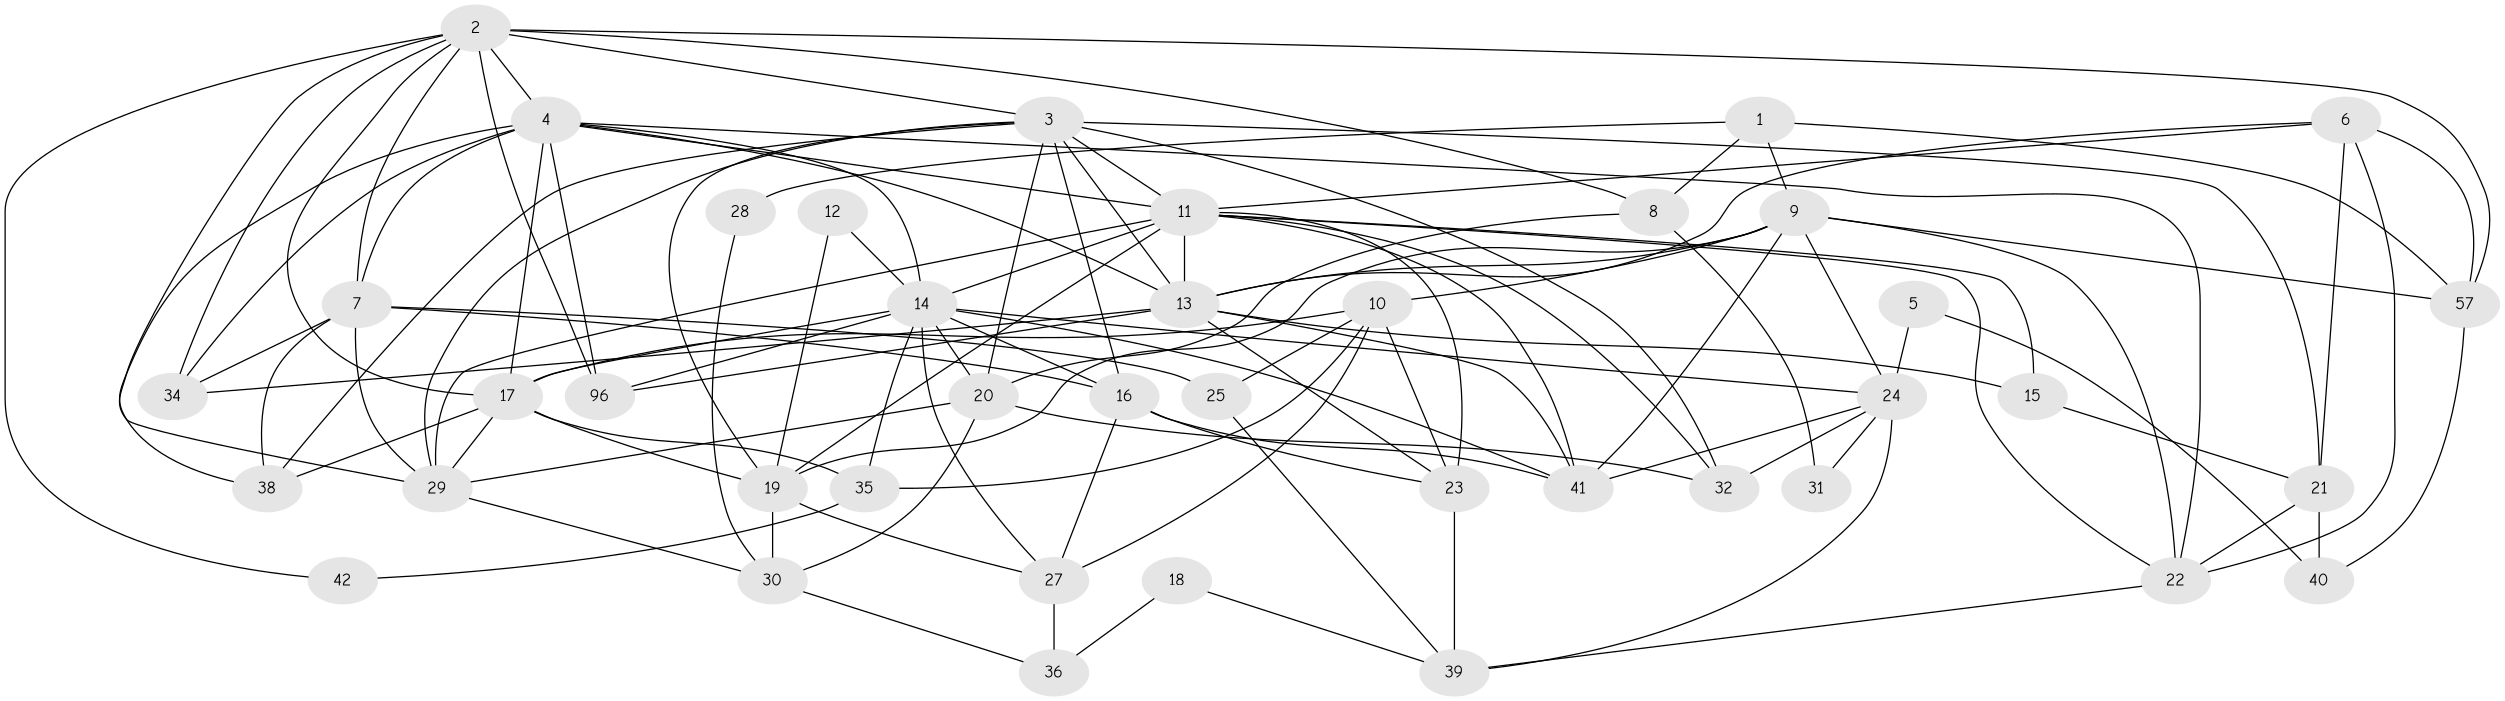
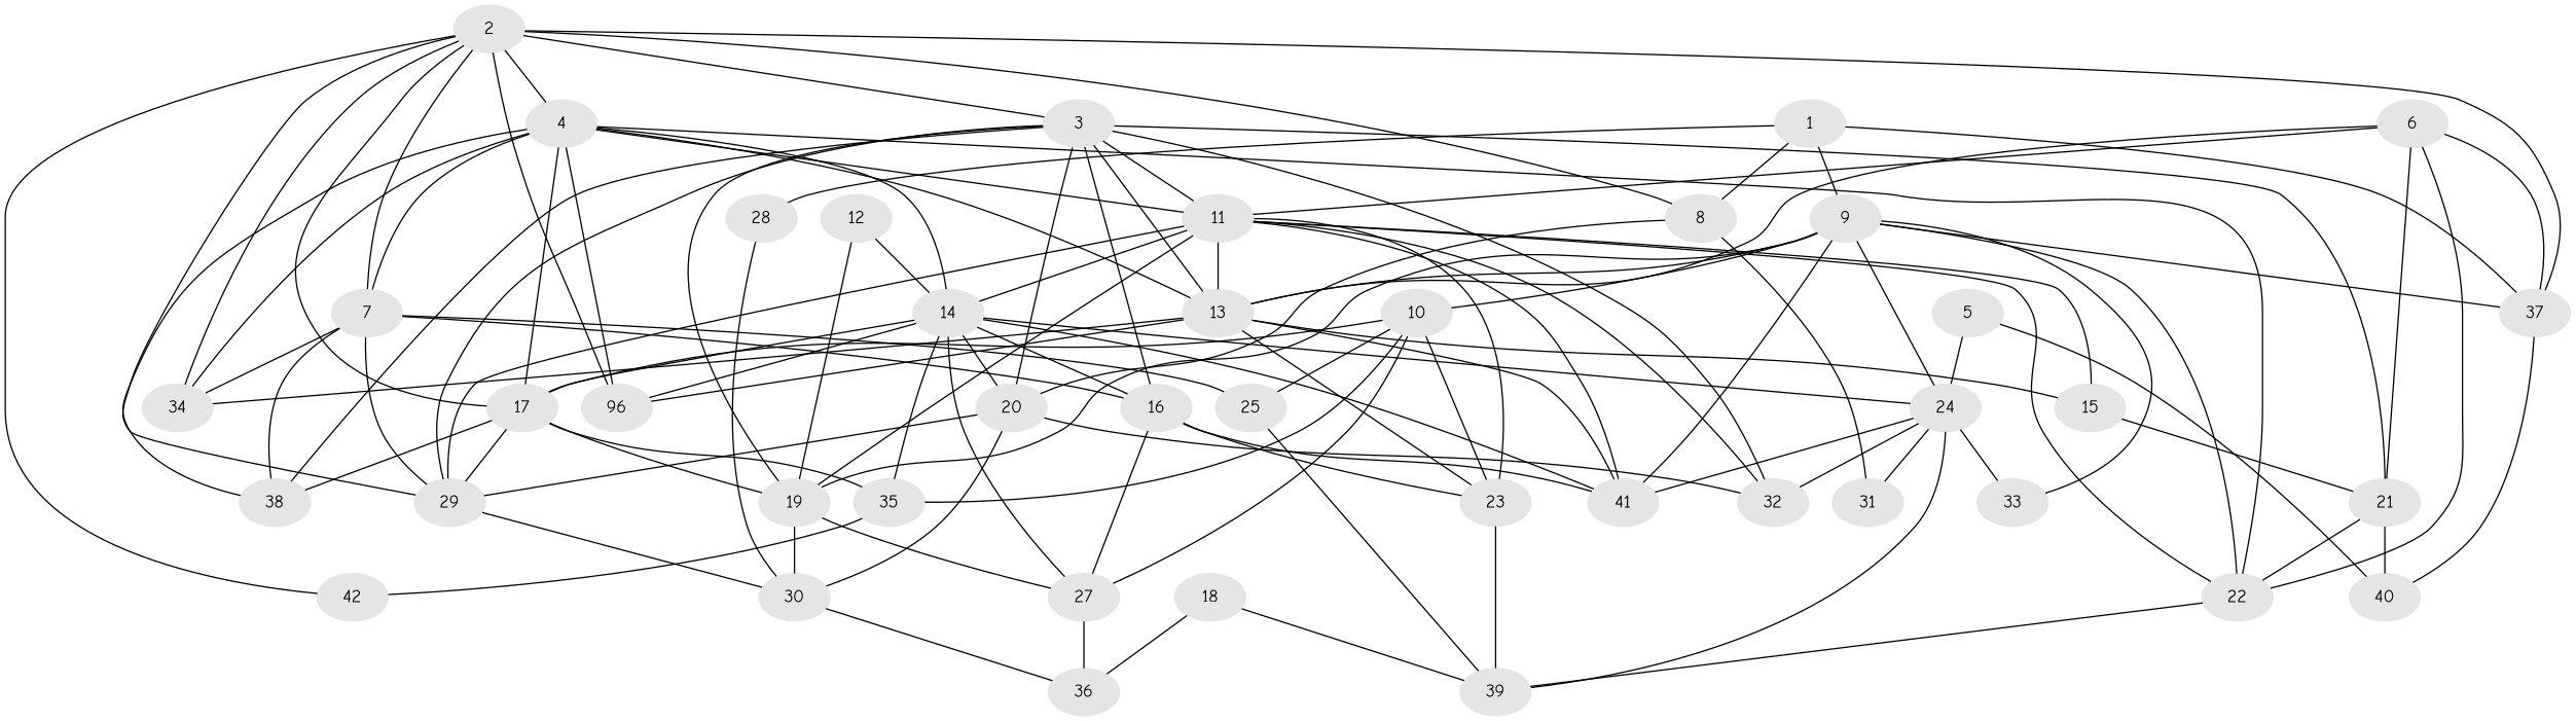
  graph {
    fontname="Comic Neue"
    node [color=gray90 fontname="Comic Neue" style=filled]
    edge [fontname="Comic Neue" weight=1.0]
    1
    8
    9
    28
-   37 [label=57]
+   37
    20
    31
    13
    19
    22
    24
    10
+   33
    41
    30
    40
    2
    3
    4
    7
    17
    n22 [label=96]
    29
    34
    42
    11
    16
    21
    32
    38
    14
    25
    23
    15
    35
    27
    39
    5
    6
    36
    12
    18
    1 -- 8
    1 -- 9
    1 -- 28
    1 -- 37
    8 -- 20
    8 -- 31
    9 -- 37
    9 -- 13 [weight=3.0]
    9 -- 19
    9 -- 22
    9 -- 24
    9 -- 10
+   9 -- 33
    9 -- 41
    28 -- 30
    37 -- 40
    20 -- 30
    20 -- 29
    20 -- 32
    13 -- 41
    13 -- n22
    13 -- 34
    13 -- 23
    13 -- 15
    19 -- 30
    19 -- 27
    22 -- 39
    24 -- 31
+   24 -- 33
    24 -- 41
    24 -- 32
    24 -- 39
    10 -- 17
    10 -- 25
    10 -- 23
    10 -- 35
    10 -- 27
    30 -- 36
    2 -- 8
    2 -- 37
    2 -- 3
    2 -- 4
    2 -- 7
    2 -- 17
    2 -- n22 [weight=2.0]
    2 -- 29
    2 -- 34
    2 -- 42
    3 -- 20
    3 -- 13
    3 -- 19
    3 -- 29
    3 -- 11 [weight=2.0]
    3 -- 16 [weight=2.0]
    3 -- 21
    3 -- 32
    3 -- 38
    4 -- 13
    4 -- 22
    4 -- 7 [weight=2.0]
    4 -- 17
    4 -- n22
    4 -- 34
    4 -- 11
    4 -- 38
    4 -- 14
    7 -- 29
    7 -- 34
    7 -- 16
    7 -- 38
    7 -- 25
    17 -- 19 [weight=2.0]
    17 -- 29
    17 -- 38
    17 -- 35
    29 -- 30
    11 -- 13
    11 -- 19
    11 -- 22
    11 -- 41
    11 -- 29
    11 -- 32
    11 -- 14
    11 -- 23
    11 -- 15
    16 -- 41
    16 -- 23
    16 -- 27
    21 -- 22
    21 -- 40
    14 -- 20
    14 -- 24
    14 -- 41 [weight=2.0]
    14 -- 17
    14 -- n22
    14 -- 16
    14 -- 35
    14 -- 27
    25 -- 39
    23 -- 39
    15 -- 21
    35 -- 42
    27 -- 36
    5 -- 24
    5 -- 40
    6 -- 37
    6 -- 13
    6 -- 22
    6 -- 11
    6 -- 21
    12 -- 19
    12 -- 14
    18 -- 39
    18 -- 36
  }
